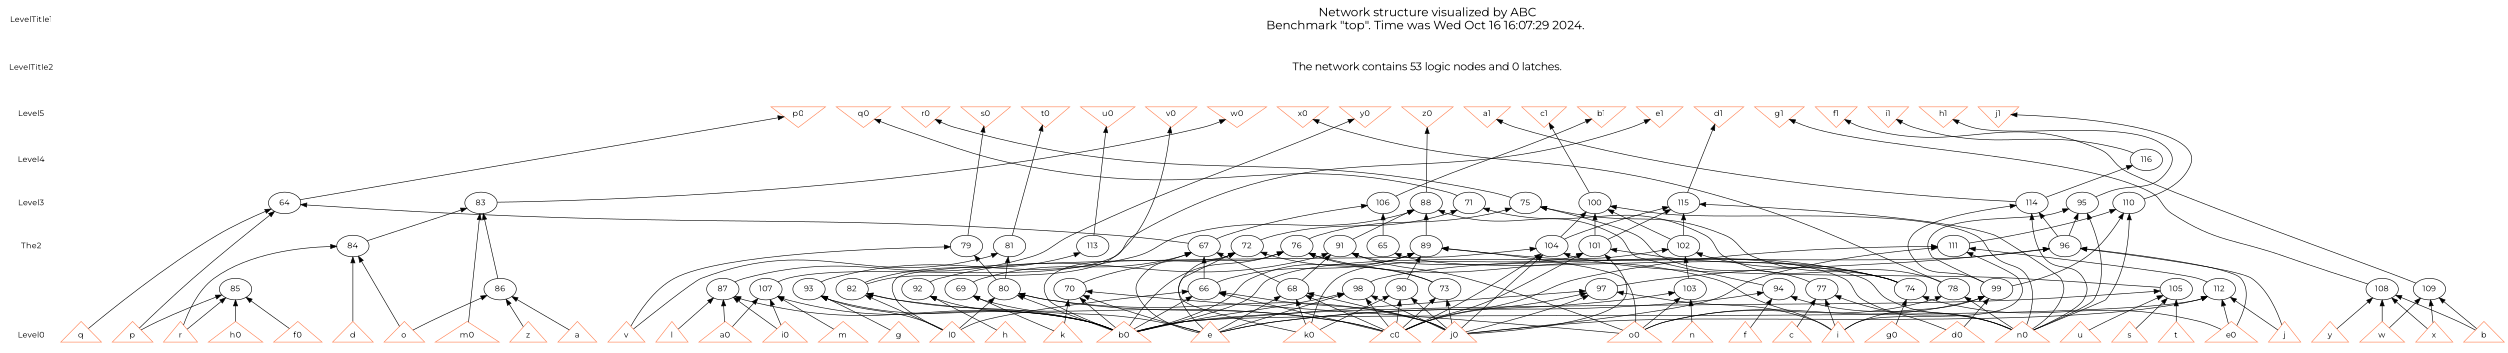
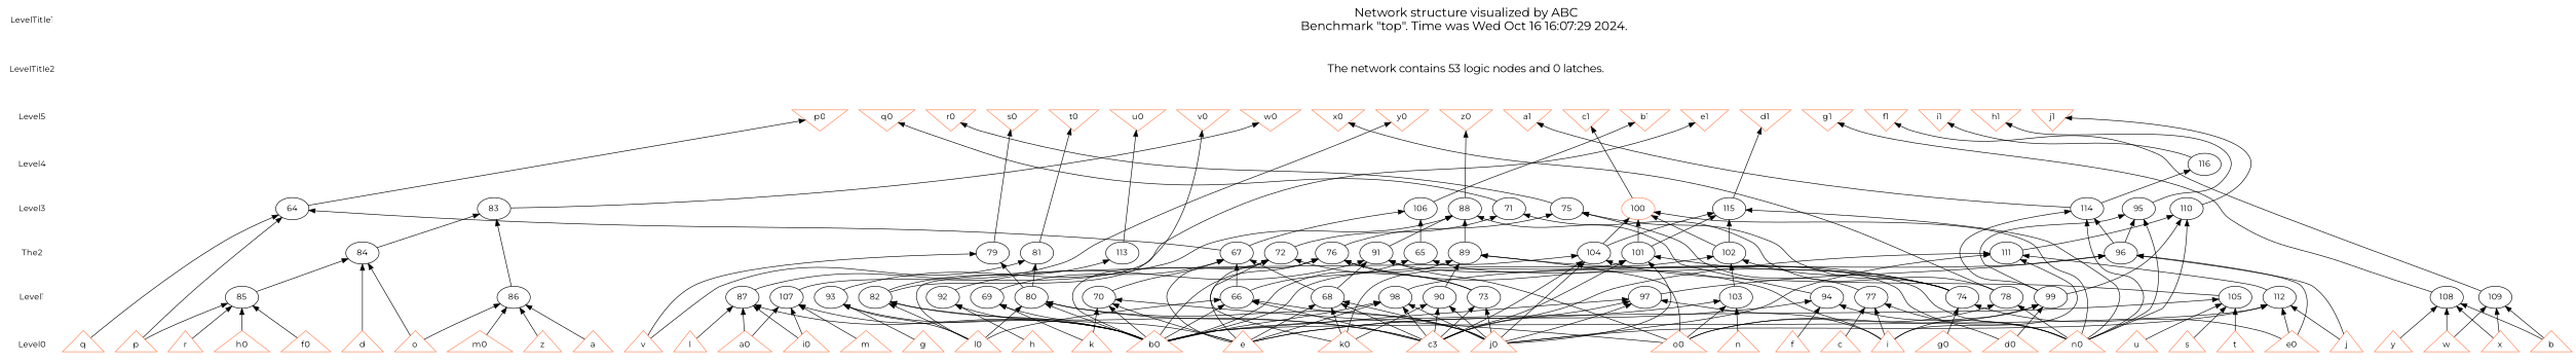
  digraph {
    fontname=Montserrat
    node [fontname=Montserrat shape=ellipse]
    edge [dir=back fontname=Montserrat style=solid]
    LevelTitle1 [shape=plaintext]
    LevelTitle2 [shape=plaintext]
    Level5 [shape=plaintext]
    Level4 [shape=plaintext]
    Level3 [shape=plaintext]
    n6 [label=The2 shape=plaintext]
+   Level1 [shape=plaintext]
    Level0 [shape=plaintext]
    n9 [fontsize=20 label="Network structure visualized by ABC\nBenchmark \"top\". Time was Wed Oct 16 16:07:29 2024. " shape=plaintext]
    n10 [fontsize=18 label="The network contains 53 logic nodes and 0 latches.\n" shape=plaintext]
    n11 [color=coral fillcolor=coral label=p0 shape=invtriangle]
    n12 [color=coral fillcolor=coral label=q0 shape=invtriangle]
    n13 [color=coral fillcolor=coral label=r0 shape=invtriangle]
    n14 [color=coral fillcolor=coral label=s0 shape=invtriangle]
    n15 [color=coral fillcolor=coral label=t0 shape=invtriangle]
    n16 [color=coral fillcolor=coral label=u0 shape=invtriangle]
    n17 [color=coral fillcolor=coral label=v0 shape=invtriangle]
    n18 [color=coral fillcolor=coral label=w0 shape=invtriangle]
    n19 [color=coral fillcolor=coral label=x0 shape=invtriangle]
    n20 [color=coral fillcolor=coral label=y0 shape=invtriangle]
    n21 [color=coral fillcolor=coral label=z0 shape=invtriangle]
    n22 [color=coral fillcolor=coral label=a1 shape=invtriangle]
    n23 [color=coral fillcolor=coral label=c1 shape=invtriangle]
    n24 [color=coral fillcolor=coral label=b1 shape=invtriangle]
    n25 [color=coral fillcolor=coral label=e1 shape=invtriangle]
    n26 [color=coral fillcolor=coral label=d1 shape=invtriangle]
    n27 [color=coral fillcolor=coral label=g1 shape=invtriangle]
    n28 [color=coral fillcolor=coral label=f1 shape=invtriangle]
    n29 [color=coral fillcolor=coral label=i1 shape=invtriangle]
    n30 [color=coral fillcolor=coral label=h1 shape=invtriangle]
    n31 [color=coral fillcolor=coral label=j1 shape=invtriangle]
    n32 [label="116\n"]
    n33 [label="64\n"]
    n34 [label="71\n"]
    n35 [label="75\n"]
    n36 [label="83\n"]
    n37 [label="88\n"]
    n38 [label="95\n"]
-   n39 [label="100\n"]
+   n39 [label="100\n" color=coral]
    n40 [label="106\n"]
    n41 [label="110\n"]
    n42 [label="114\n"]
    n43 [label="115\n"]
    n44 [label="65\n"]
    n45 [label="67\n"]
    n46 [label="72\n"]
    n47 [label="76\n"]
    n48 [label="79\n"]
    n49 [label="81\n"]
    n50 [label="84\n"]
    n51 [label="89\n"]
    n52 [label="91\n"]
    n53 [label="96\n"]
    n54 [label="101\n"]
    n55 [label="102\n"]
    n56 [label="104\n"]
    n57 [label="111\n"]
    n58 [label="113\n"]
    n59 [label="66\n"]
    n60 [label="68\n"]
    n61 [label="69\n"]
    n62 [label="70\n"]
    n63 [label="73\n"]
    n64 [label="74\n"]
    n65 [label="77\n"]
    n66 [label="78\n"]
    n67 [label="80\n"]
    n68 [label="82\n"]
    n69 [label="85\n"]
    n70 [label="86\n"]
    n71 [label="87\n"]
    n72 [label="90\n"]
    n73 [label="92\n"]
    n74 [label="93\n"]
    n75 [label="94\n"]
    n76 [label="97\n"]
    n77 [label="98\n"]
    n78 [label="99\n"]
    n79 [label="103\n"]
    n80 [label="105\n"]
    n81 [label="107\n"]
    n82 [label="108\n"]
    n83 [label="109\n"]
    n84 [label="112\n"]
    n85 [color=coral fillcolor=coral label=a shape=triangle]
    n86 [color=coral fillcolor=coral label=b shape=triangle]
    n87 [color=coral fillcolor=coral label=c shape=triangle]
    n88 [color=coral fillcolor=coral label=d shape=triangle]
    n89 [color=coral fillcolor=coral label=e shape=triangle]
    n90 [color=coral fillcolor=coral label=f shape=triangle]
    n91 [color=coral fillcolor=coral label=g shape=triangle]
    n92 [color=coral fillcolor=coral label=h shape=triangle]
    n93 [color=coral fillcolor=coral label=i shape=triangle]
    n94 [color=coral fillcolor=coral label=j shape=triangle]
    n95 [color=coral fillcolor=coral label=k shape=triangle]
    n96 [color=coral fillcolor=coral label=l shape=triangle]
    n97 [color=coral fillcolor=coral label=m shape=triangle]
    n98 [color=coral fillcolor=coral label=n shape=triangle]
    n99 [color=coral fillcolor=coral label=o shape=triangle]
    n100 [color=coral fillcolor=coral label=p shape=triangle]
    n101 [color=coral fillcolor=coral label=a0 shape=triangle]
    n102 [color=coral fillcolor=coral label=q shape=triangle]
    n103 [color=coral fillcolor=coral label=b0 shape=triangle]
    n104 [color=coral fillcolor=coral label=r shape=triangle]
-   n105 [color=coral fillcolor=coral label=c0 shape=triangle]
+   n105 [color=coral fillcolor=coral label=c3 shape=triangle]
    n106 [color=coral fillcolor=coral label=s shape=triangle]
    n107 [color=coral fillcolor=coral label=d0 shape=triangle]
    n108 [color=coral fillcolor=coral label=t shape=triangle]
    n109 [color=coral fillcolor=coral label=e0 shape=triangle]
    n110 [color=coral fillcolor=coral label=u shape=triangle]
    n111 [color=coral fillcolor=coral label=f0 shape=triangle]
    n112 [color=coral fillcolor=coral label=v shape=triangle]
    n113 [color=coral fillcolor=coral label=g0 shape=triangle]
    n114 [color=coral fillcolor=coral label=w shape=triangle]
    n115 [color=coral fillcolor=coral label=h0 shape=triangle]
    n116 [color=coral fillcolor=coral label=x shape=triangle]
    n117 [color=coral fillcolor=coral label=i0 shape=triangle]
    n118 [color=coral fillcolor=coral label=y shape=triangle]
    n119 [color=coral fillcolor=coral label=j0 shape=triangle]
    n120 [color=coral fillcolor=coral label=z shape=triangle]
    n121 [color=coral fillcolor=coral label=k0 shape=triangle]
    n122 [color=coral fillcolor=coral label=l0 shape=triangle]
    n123 [color=coral fillcolor=coral label=m0 shape=triangle]
    n124 [color=coral fillcolor=coral label=n0 shape=triangle]
    n125 [color=coral fillcolor=coral label=o0 shape=triangle]
    subgraph sub_1 {
      LevelTitle1
      LevelTitle2
      Level5
      Level4
      Level3
      n6
+     Level1
      Level0
    }
    subgraph sub_2 {
      rank=same
      LevelTitle1
      n9
    }
    subgraph sub_3 {
      rank=same
      LevelTitle2
      n10
    }
    subgraph sub_4 {
      rank=same
      Level5
      n11
      n12
      n13
      n14
      n15
      n16
      n17
      n18
      n19
      n20
      n21
      n22
      n23
      n24
      n25
      n26
      n27
      n28
      n29
      n30
      n31
    }
    subgraph sub_5 {
      rank=same
      Level4
      n32
    }
    subgraph sub_6 {
      rank=same
      Level3
      n33
      n34
      n35
      n36
      n37
      n38
      n39
      n40
      n41
      n42
      n43
    }
    subgraph sub_7 {
      rank=same
      n6
      n44
      n45
      n46
      n47
      n48
      n49
      n50
      n51
      n52
      n53
      n54
      n55
      n56
      n57
      n58
    }
    subgraph sub_8 {
      rank=same
+     Level1
      n59
      n60
      n61
      n62
      n63
      n64
      n65
      n66
      n67
      n68
      n69
      n70
      n71
      n72
      n73
      n74
      n75
      n76
      n77
      n78
      n79
      n80
      n81
      n82
      n83
      n84
    }
    subgraph sub_9 {
      rank=same
      Level0
      n85
      n86
      n87
      n88
      n89
      n90
      n91
      n92
      n93
      n94
      n95
      n96
      n97
      n98
      n99
      n100
      n101
      n102
      n103
      n104
      n105
      n106
      n107
      n108
      n109
      n110
      n111
      n112
      n113
      n114
      n115
      n116
      n117
      n118
      n119
      n120
      n121
      n122
      n123
      n124
      n125
    }
    LevelTitle1 -> LevelTitle2 [style=invis]
    LevelTitle2 -> Level5 [style=invis]
    Level5 -> Level4 [style=invis]
    Level4 -> Level3 [style=invis]
    Level3 -> n6 [style=invis]
+   n6 -> Level1 [style=invis]
+   Level1 -> Level0 [style=invis]
    n9 -> n10 [style=invis]
    n10 -> n11 [style=invis]
    n10 -> n12 [style=invis]
    n10 -> n13 [style=invis]
    n10 -> n14 [style=invis]
    n10 -> n15 [style=invis]
    n10 -> n16 [style=invis]
    n10 -> n17 [style=invis]
    n10 -> n18 [style=invis]
    n10 -> n19 [style=invis]
    n10 -> n20 [style=invis]
    n10 -> n21 [style=invis]
    n10 -> n22 [style=invis]
    n10 -> n23 [style=invis]
    n10 -> n24 [style=invis]
    n10 -> n25 [style=invis]
    n10 -> n26 [style=invis]
    n10 -> n27 [style=invis]
    n10 -> n28 [style=invis]
    n10 -> n29 [style=invis]
    n10 -> n30 [style=invis]
    n10 -> n31 [style=invis]
    n11 -> n12 [style=invis]
    n11 -> n33
    n12 -> n13 [style=invis]
    n12 -> n34
    n13 -> n14 [style=invis]
    n13 -> n35
    n14 -> n15 [style=invis]
    n14 -> n48
    n15 -> n16 [style=invis]
    n15 -> n49
    n16 -> n17 [style=invis]
    n16 -> n58
    n17 -> n18 [style=invis]
    n17 -> n68
    n18 -> n19 [style=invis]
    n18 -> n36
    n19 -> n20 [style=invis]
    n19 -> n66
    n20 -> n21 [style=invis]
    n20 -> n71
    n21 -> n22 [style=invis]
    n21 -> n37
    n22 -> n23 [style=invis]
    n22 -> n42
    n23 -> n24 [style=invis]
    n23 -> n39
    n24 -> n25 [style=invis]
    n24 -> n40
    n25 -> n26 [style=invis]
    n25 -> n81
    n26 -> n27 [style=invis]
    n26 -> n43
    n27 -> n28 [style=invis]
    n27 -> n82
    n28 -> n29 [style=invis]
    n28 -> n83
    n29 -> n30 [style=invis]
    n29 -> n32
    n30 -> n31 [style=invis]
    n30 -> n38
    n31 -> n41
    n32 -> n42
    n33 -> n45
    n33 -> n100
    n33 -> n102
    n34 -> n46
    n34 -> n64
    n35 -> n47
    n35 -> n65
    n35 -> n66
    n36 -> n50
    n36 -> n70
-   n36 -> n123
+   n70 -> n123
    n37 -> n51
    n37 -> n52
    n37 -> n74
    n37 -> n75
    n38 -> n53
    n38 -> n78
    n38 -> n124
    n39 -> n54
    n39 -> n55
    n39 -> n56
    n39 -> n124
    n40 -> n44
    n40 -> n45
    n41 -> n57
    n41 -> n78
    n41 -> n124
    n42 -> n53
    n42 -> n78
    n42 -> n124
    n43 -> n54
    n43 -> n55
    n43 -> n56
    n43 -> n124
-   n51 -> n59
+   n44 -> n59
    n44 -> n124
    n45 -> n59
    n45 -> n60
    n45 -> n61
    n45 -> n62
    n46 -> n63
    n46 -> n89
    n46 -> n103
    n46 -> n121
    n47 -> n63
    n47 -> n89
    n47 -> n93
    n47 -> n103
    n48 -> n67
    n48 -> n112
    n49 -> n67
    n49 -> n112
-   n50 -> n104
+   n50 -> n69
    n50 -> n88
    n50 -> n99
    n51 -> n64
    n51 -> n72
    n51 -> n103
    n51 -> n125
    n52 -> n60
    n52 -> n73
    n52 -> n124
    n52 -> n125
    n53 -> n76
    n53 -> n77
    n53 -> n94
    n53 -> n109
    n54 -> n64
    n54 -> n105
    n54 -> n119
    n54 -> n121
    n55 -> n64
    n55 -> n79
    n55 -> n103
    n56 -> n80
    n56 -> n105
    n56 -> n119
    n56 -> n122
    n57 -> n84
    n57 -> n93
    n57 -> n105
    n57 -> n119
    n58 -> n68
    n59 -> n103
    n59 -> n105
    n59 -> n119
    n59 -> n122
    n60 -> n89
    n60 -> n105
    n60 -> n119
    n60 -> n121
    n61 -> n89
    n61 -> n95
    n62 -> n89
    n62 -> n95
    n62 -> n103
    n62 -> n125
    n63 -> n105
    n63 -> n119
    n64 -> n109
    n64 -> n113
    n65 -> n87
    n65 -> n93
    n65 -> n107
    n66 -> n124
    n66 -> n125
    n67 -> n103
    n67 -> n105
    n67 -> n119
    n67 -> n122
    n68 -> n103
    n68 -> n105
    n68 -> n122
    n69 -> n100
    n69 -> n104
    n69 -> n111
    n69 -> n115
    n70 -> n85
    n70 -> n99
    n70 -> n120
    n71 -> n96
    n71 -> n101
    n71 -> n103
    n71 -> n117
    n72 -> n105
    n72 -> n119
    n72 -> n121
    n73 -> n92
    n73 -> n103
    n74 -> n91
    n74 -> n103
    n74 -> n122
    n75 -> n89
    n75 -> n90
    n75 -> n124
    n76 -> n93
    n76 -> n103
    n76 -> n105
    n76 -> n119
    n77 -> n89
    n77 -> n103
    n77 -> n105
    n77 -> n119
    n78 -> n93
    n78 -> n107
    n78 -> n125
    n79 -> n89
    n79 -> n98
    n79 -> n125
    n80 -> n103
    n80 -> n106
    n80 -> n108
    n80 -> n110
    n81 -> n97
    n81 -> n101
    n81 -> n103
    n81 -> n117
    n82 -> n86
    n82 -> n114
    n82 -> n116
    n82 -> n118
    n83 -> n86
    n83 -> n114
    n83 -> n116
    n84 -> n94
    n84 -> n103
    n84 -> n109
    n84 -> n119
  }
